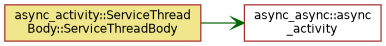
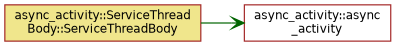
  digraph {
    rankdir=LR
    node [color=brown fontname=Helvetica fontsize=10 shape=box style=filled]
    n1 [fillcolor=khaki fontcolor=black height=0.2 label="async_activity::ServiceThread\lBody::ServiceThreadBody" width=0.4]
-   n2 [fillcolor=white height=0.2 label="async_async::async\l_activity" width=0.4]
+   n2 [fillcolor=white height=0.2 label="async_activity::async\l_activity" width=0.4]
    n1 -> n2 [color=darkgreen fontname=Helvetica fontsize=10 labelfontname=Helvetica labelfontsize=10 style=solid arrowhead=vee]
  }
